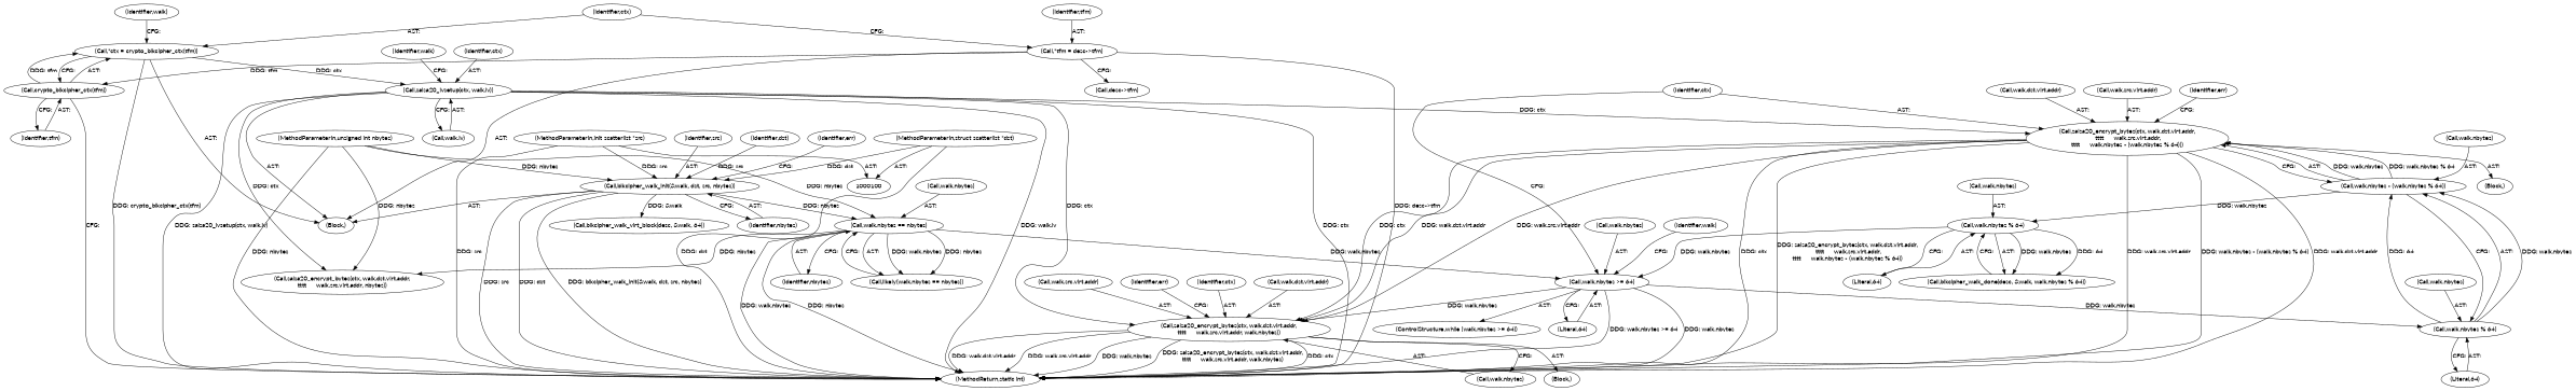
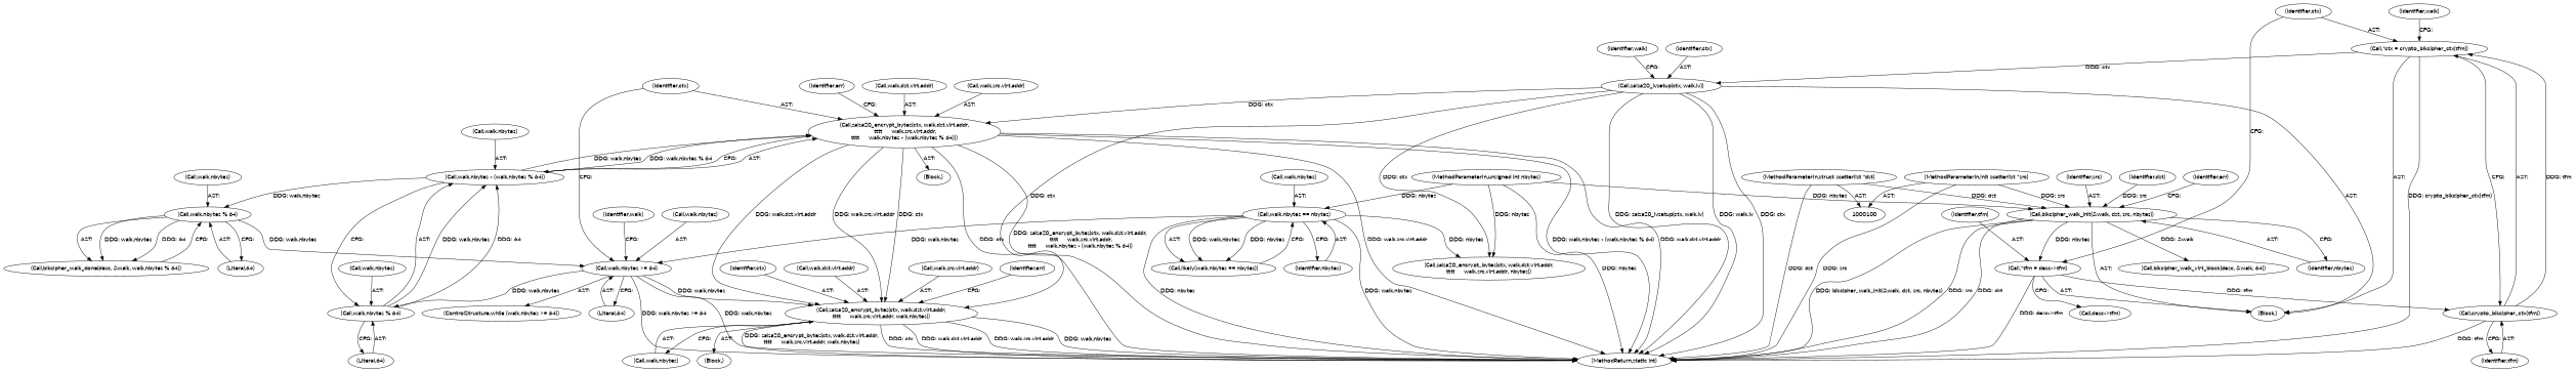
  digraph {
    fontname=Lato
    node [fontname=Lato]
    edge [fontname=Lato]
    n1 [label="(Call,salsa20_encrypt_bytes(ctx, walk.dst.virt.addr,\n \t\t\t\t      walk.src.virt.addr,\n\t\t\t\t      walk.nbytes - (walk.nbytes % 64)))"]
    n2 [label="(Call,walk.nbytes - (walk.nbytes % 64))"]
    n3 [label="(Call,salsa20_encrypt_bytes(ctx, walk.dst.virt.addr,\n\t\t\t\t      walk.src.virt.addr, walk.nbytes))"]
    n4 [label="(MethodReturn,static int)"]
    n5 [label="(Block,)"]
    n6 [label="(Call,walk.nbytes % 64)"]
    n7 [label="(Call,walk.nbytes % 64)"]
    n8 [label="(Call,walk.nbytes)"]
    n9 [label="(Block,)"]
    n10 [label="(Call,salsa20_ivsetup(ctx, walk.iv))"]
    n11 [label="(Block,)"]
-   n12 [label="(Call,walk.iv)"]
    n13 [label="(Call,salsa20_encrypt_bytes(ctx, walk.dst.virt.addr,\n\t\t\t\t      walk.src.virt.addr, nbytes))"]
    n14 [label="(Call,*ctx = crypto_blkcipher_ctx(tfm))"]
    n15 [label="(Call,crypto_blkcipher_ctx(tfm))"]
    n16 [label="(Identifier,tfm)"]
    n17 [label="(Call,*tfm = desc->tfm)"]
    n18 [label="(Call,desc->tfm)"]
    n19 [label="(Literal,64)"]
    n20 [label="(Call,walk.nbytes >= 64)"]
    n21 [label="(Call,blkcipher_walk_done(desc, &walk, walk.nbytes % 64))"]
    n22 [label="(Literal,64)"]
    n23 [label="(ControlStructure,while (walk.nbytes >= 64))"]
    n24 [label="(Literal,64)"]
    n25 [label="(Call,walk.nbytes == nbytes)"]
    n26 [label="(Call,likely(walk.nbytes == nbytes))"]
    n27 [label="(Identifier,nbytes)"]
    n28 [label="(Call,blkcipher_walk_init(&walk, dst, src, nbytes))"]
    n29 [label="(Call,blkcipher_walk_virt_block(desc, &walk, 64))"]
    n30 [label="(Identifier,nbytes)"]
    n31 [label="(MethodParameterIn,struct scatterlist *dst)"]
    1000100
    n33 [label="(MethodParameterIn,init scatterlist *src)"]
    n34 [label="(MethodParameterIn,unsigned int nbytes)"]
    n35 [label="(Identifier,walk)"]
    n36 [label="(Call,walk.nbytes)"]
    n37 [label="(Identifier,ctx)"]
    n38 [label="(Identifier,src)"]
    n39 [label="(Call,walk.nbytes)"]
    n40 [label="(Identifier,ctx)"]
    n41 [label="(Call,walk.dst.virt.addr)"]
    n42 [label="(Call,walk.nbytes)"]
    n43 [label="(Identifier,ctx)"]
    n44 [label="(Call,walk.src.virt.addr)"]
    n45 [label="(Identifier,dst)"]
    n46 [label="(Call,walk.nbytes)"]
    n47 [label="(Identifier,err)"]
    n48 [label="(Call,walk.nbytes)"]
    n49 [label="(Identifier,err)"]
    n50 [label="(Call,walk.src.virt.addr)"]
    n51 [label="(Identifier,err)"]
    n52 [label="(Identifier,ctx)"]
    n53 [label="(Identifier,walk)"]
    n54 [label="(Call,walk.dst.virt.addr)"]
    n55 [label="(Identifier,walk)"]
    n56 [label="(Identifier,tfm)"]
    n1 -> n2 [label="CFG: "]
    n1 -> n3 [label="DDG: ctx"]
    n1 -> n3 [label="DDG: walk.dst.virt.addr"]
    n1 -> n3 [label="DDG: walk.src.virt.addr"]
    n1 -> n4 [label="DDG: ctx"]
    n1 -> n4 [label="DDG: salsa20_encrypt_bytes(ctx, walk.dst.virt.addr,\n \t\t\t\t      walk.src.virt.addr,\n\t\t\t\t      walk.nbytes - (walk.nbytes % 64))"]
    n1 -> n4 [label="DDG: walk.src.virt.addr"]
    n1 -> n4 [label="DDG: walk.nbytes - (walk.nbytes % 64)"]
    n1 -> n4 [label="DDG: walk.dst.virt.addr"]
    n1 -> n5 [label="AST: "]
    n2 -> n1 [label="AST: "]
    n2 -> n1 [label="DDG: walk.nbytes"]
    n2 -> n1 [label="DDG: walk.nbytes % 64"]
    n2 -> n6 [label="CFG: "]
    n2 -> n7 [label="DDG: walk.nbytes"]
    n3 -> n4 [label="DDG: walk.src.virt.addr"]
    n3 -> n4 [label="DDG: walk.nbytes"]
    n3 -> n4 [label="DDG: salsa20_encrypt_bytes(ctx, walk.dst.virt.addr,\n\t\t\t\t      walk.src.virt.addr, walk.nbytes)"]
    n3 -> n4 [label="DDG: ctx"]
    n3 -> n4 [label="DDG: walk.dst.virt.addr"]
    n3 -> n8 [label="CFG: "]
    n3 -> n9 [label="AST: "]
    n6 -> n2 [label="AST: "]
    n6 -> n2 [label="DDG: walk.nbytes"]
    n6 -> n2 [label="DDG: 64"]
    n6 -> n19 [label="CFG: "]
    n7 -> n20 [label="DDG: walk.nbytes"]
    n7 -> n21 [label="AST: "]
    n7 -> n21 [label="DDG: walk.nbytes"]
    n7 -> n21 [label="DDG: 64"]
    n7 -> n22 [label="CFG: "]
    n8 -> n3 [label="AST: "]
    n10 -> n1 [label="DDG: ctx"]
    n10 -> n3 [label="DDG: ctx"]
    n10 -> n4 [label="DDG: salsa20_ivsetup(ctx, walk.iv)"]
    n10 -> n4 [label="DDG: walk.iv"]
    n10 -> n4 [label="DDG: ctx"]
    n10 -> n11 [label="AST: "]
-   n10 -> n12 [label="CFG: "]
    n10 -> n13 [label="DDG: ctx"]
-   n12 -> n10 [label="AST: "]
    n14 -> n4 [label="DDG: crypto_blkcipher_ctx(tfm)"]
    n14 -> n10 [label="DDG: ctx"]
    n14 -> n11 [label="AST: "]
    n14 -> n15 [label="CFG: "]
-   n15 -> n4 [label="CFG: "]
+   n15 -> n4 [label="DDG: tfm"]
    n15 -> n14 [label="AST: "]
    n15 -> n14 [label="DDG: tfm"]
    n15 -> n16 [label="CFG: "]
    n16 -> n15 [label="AST: "]
    n17 -> n4 [label="DDG: desc->tfm"]
    n17 -> n11 [label="AST: "]
    n17 -> n15 [label="DDG: tfm"]
    n17 -> n18 [label="CFG: "]
    n19 -> n6 [label="AST: "]
    n20 -> n3 [label="DDG: walk.nbytes"]
    n20 -> n4 [label="DDG: walk.nbytes >= 64"]
    n20 -> n4 [label="DDG: walk.nbytes"]
    n20 -> n6 [label="DDG: walk.nbytes"]
    n20 -> n23 [label="AST: "]
    n20 -> n24 [label="CFG: "]
    n21 -> n7 [label="CFG: "]
    n22 -> n7 [label="AST: "]
    n24 -> n20 [label="AST: "]
    n25 -> n4 [label="DDG: walk.nbytes"]
    n25 -> n4 [label="DDG: nbytes"]
    n25 -> n13 [label="DDG: nbytes"]
    n25 -> n20 [label="DDG: walk.nbytes"]
    n25 -> n26 [label="AST: "]
    n25 -> n26 [label="DDG: walk.nbytes"]
    n25 -> n26 [label="DDG: nbytes"]
    n25 -> n27 [label="CFG: "]
    n26 -> n25 [label="CFG: "]
    n27 -> n25 [label="AST: "]
    n28 -> n4 [label="DDG: blkcipher_walk_init(&walk, dst, src, nbytes)"]
    n28 -> n4 [label="DDG: src"]
    n28 -> n4 [label="DDG: dst"]
    n28 -> n11 [label="AST: "]
-   n28 -> n25 [label="DDG: nbytes"]
+   n28 -> n17 [label="DDG: nbytes"]
    n28 -> n29 [label="DDG: &walk"]
    n28 -> n30 [label="CFG: "]
    n30 -> n28 [label="AST: "]
    n31 -> n4 [label="DDG: dst"]
    n31 -> n28 [label="DDG: dst"]
    n31 -> 1000100 [label="AST: "]
    n33 -> n4 [label="DDG: src"]
    n33 -> n28 [label="DDG: src"]
    n33 -> 1000100 [label="AST: "]
    n34 -> n4 [label="DDG: nbytes"]
    n34 -> n13 [label="DDG: nbytes"]
    n34 -> n25 [label="DDG: nbytes"]
    n34 -> n28 [label="DDG: nbytes"]
    n35 -> n10 [label="CFG: "]
    n36 -> n25 [label="AST: "]
    n37 -> n14 [label="AST: "]
    n37 -> n17 [label="CFG: "]
    n38 -> n28 [label="AST: "]
    n39 -> n20 [label="AST: "]
    n40 -> n1 [label="AST: "]
    n40 -> n20 [label="CFG: "]
    n41 -> n1 [label="AST: "]
    n42 -> n2 [label="AST: "]
    n43 -> n10 [label="AST: "]
    n44 -> n1 [label="AST: "]
    n45 -> n28 [label="DDG: src"]
    n46 -> n7 [label="AST: "]
    n47 -> n28 [label="CFG: "]
    n48 -> n6 [label="AST: "]
    n49 -> n1 [label="CFG: "]
    n50 -> n3 [label="AST: "]
    n51 -> n3 [label="CFG: "]
    n52 -> n3 [label="AST: "]
    n53 -> n14 [label="CFG: "]
    n54 -> n3 [label="AST: "]
    n55 -> n20 [label="CFG: "]
    n56 -> n17 [label="AST: "]
  }
